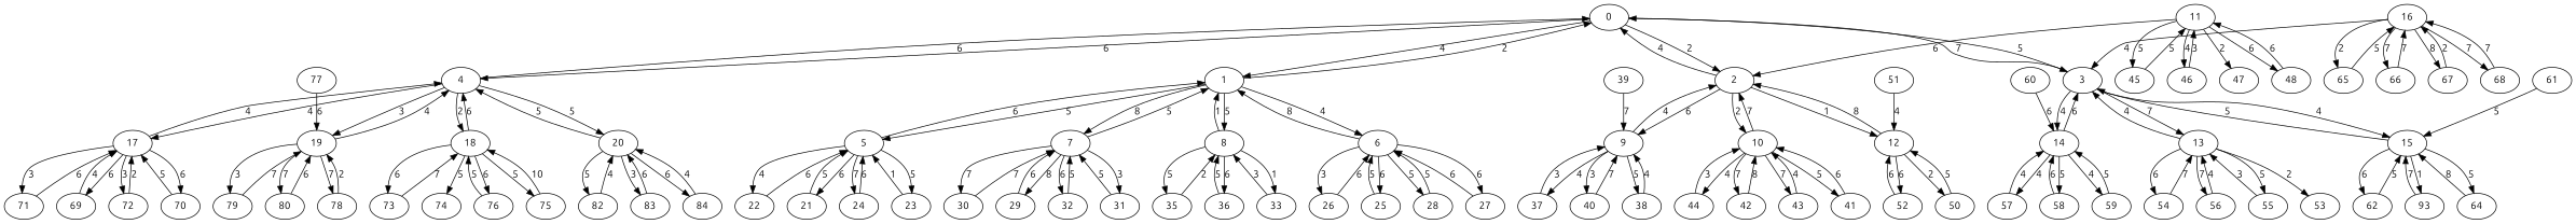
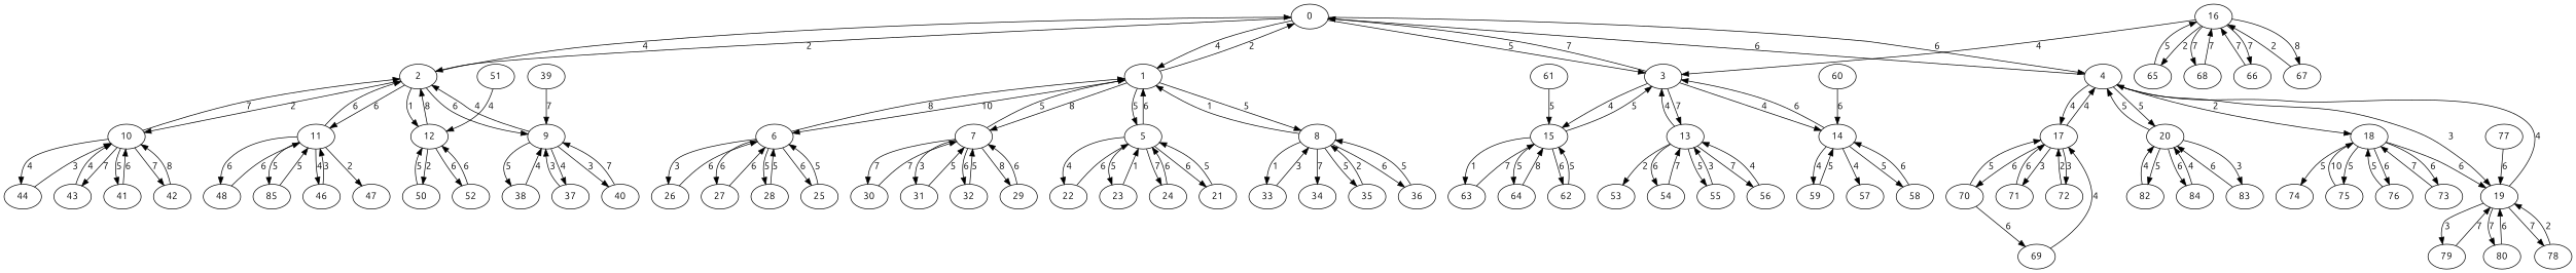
  strict digraph {
    fontname=Ubuntu
    node [fontname=Ubuntu]
    edge [fontname=Ubuntu]
    0
    1
    2
    3
    4
    5
    6
    7
    8
    9
    10
    11
    12
    13
    14
    15
    17
    18
    19
    20
    21
    22
    23
    24
    25
    26
    27
    28
    29
    30
    31
    32
    33
+   34
    35
    36
    37
    38
    40
    41
    42
    43
    44
-   45
+   45 [label=85]
    46
    47
    48
    50
    52
    53
    54
    55
    56
    57
    58
    59
    62
-   63 [label=93]
+   63
    64
    69
    70
    71
    72
    73
    74
    75
    76
    78
    79
    80
    82
    83
    84
    16
    65
    66
    67
    68
    39
    51
    60
    61
    77
    0 -> 1 [label=4]
    0 -> 2 [label=2]
    0 -> 3 [label=5]
    0 -> 4 [label=6]
    1 -> 0 [label=2]
    1 -> 5 [label=5]
-   1 -> 6 [label=4]
+   1 -> 6 [label=10]
    1 -> 7 [label=8]
    1 -> 8 [label=5]
    2 -> 0 [label=4]
    2 -> 9 [label=6]
    2 -> 10 [label=2]
+   2 -> 11 [label=6]
    2 -> 12 [label=1]
    3 -> 0 [label=7]
    3 -> 13 [label=7]
    3 -> 14 [label=4]
    3 -> 15 [label=4]
    4 -> 0 [label=6]
    4 -> 17 [label=4]
    4 -> 18 [label=2]
    4 -> 19 [label=3]
    4 -> 20 [label=5]
    5 -> 1 [label=6]
    5 -> 21 [label=6]
    5 -> 22 [label=4]
    5 -> 23 [label=5]
    5 -> 24 [label=7]
    6 -> 1 [label=8]
    6 -> 25 [label=6]
    6 -> 26 [label=3]
    6 -> 27 [label=6]
    6 -> 28 [label=5]
    7 -> 1 [label=5]
    7 -> 29 [label=8]
    7 -> 30 [label=7]
    7 -> 31 [label=3]
    7 -> 32 [label=6]
    8 -> 1 [label=1]
    8 -> 33 [label=1]
+   8 -> 34 [label=7]
    8 -> 35 [label=5]
    8 -> 36 [label=6]
    9 -> 2 [label=4]
    9 -> 37 [label=4]
    9 -> 38 [label=5]
    9 -> 40 [label=3]
    10 -> 2 [label=7]
    10 -> 41 [label=5]
    10 -> 42 [label=7]
    10 -> 43 [label=7]
    10 -> 44 [label=4]
    11 -> 2 [label=6]
    11 -> 45 [label=5]
    11 -> 46 [label=4]
    11 -> 47 [label=2]
    11 -> 48 [label=6]
    12 -> 2 [label=8]
    12 -> 50 [label=2]
    12 -> 52 [label=6]
    13 -> 3 [label=4]
    13 -> 53 [label=2]
    13 -> 54 [label=6]
    13 -> 55 [label=5]
    13 -> 56 [label=7]
    14 -> 3 [label=6]
    14 -> 57 [label=4]
    14 -> 58 [label=5]
    14 -> 59 [label=4]
    15 -> 3 [label=5]
    15 -> 62 [label=6]
    15 -> 63 [label=1]
    15 -> 64 [label=5]
    17 -> 4 [label=4]
-   17 -> 69 [label=6]
+   70 -> 69 [label=6]
    17 -> 70 [label=6]
    17 -> 71 [label=3]
    17 -> 72 [label=3]
-   18 -> 4 [label=6]
+   18 -> 19 [label=6]
    18 -> 73 [label=6]
    18 -> 74 [label=5]
    18 -> 75 [label=5]
    18 -> 76 [label=6]
    19 -> 4 [label=4]
    19 -> 78 [label=7]
    19 -> 79 [label=3]
    19 -> 80 [label=7]
    20 -> 4 [label=5]
    20 -> 82 [label=5]
    20 -> 83 [label=3]
    20 -> 84 [label=6]
    21 -> 5 [label=5]
    22 -> 5 [label=6]
    23 -> 5 [label=1]
    24 -> 5 [label=6]
    25 -> 6 [label=5]
    26 -> 6 [label=6]
    27 -> 6 [label=6]
    28 -> 6 [label=5]
    29 -> 7 [label=6]
    30 -> 7 [label=7]
    31 -> 7 [label=5]
    32 -> 7 [label=5]
    33 -> 8 [label=3]
    35 -> 8 [label=2]
    36 -> 8 [label=5]
    37 -> 9 [label=3]
    38 -> 9 [label=4]
    40 -> 9 [label=7]
    41 -> 10 [label=6]
    42 -> 10 [label=8]
    43 -> 10 [label=4]
    44 -> 10 [label=3]
    45 -> 11 [label=5]
    46 -> 11 [label=3]
    48 -> 11 [label=6]
    50 -> 12 [label=5]
    52 -> 12 [label=6]
    54 -> 13 [label=7]
    55 -> 13 [label=3]
    56 -> 13 [label=4]
-   57 -> 14 [label=4]
    58 -> 14 [label=6]
    59 -> 14 [label=5]
    62 -> 15 [label=5]
    63 -> 15 [label=7]
    64 -> 15 [label=8]
    69 -> 17 [label=4]
    70 -> 17 [label=5]
    71 -> 17 [label=6]
    72 -> 17 [label=2]
    73 -> 18 [label=7]
    75 -> 18 [label=10]
    76 -> 18 [label=5]
    78 -> 19 [label=2]
    79 -> 19 [label=7]
    80 -> 19 [label=6]
    82 -> 20 [label=4]
    83 -> 20 [label=6]
    84 -> 20 [label=4]
    16 -> 3 [label=4]
    16 -> 65 [label=2]
    16 -> 66 [label=7]
    16 -> 67 [label=8]
    16 -> 68 [label=7]
    65 -> 16 [label=5]
    66 -> 16 [label=7]
    67 -> 16 [label=2]
    68 -> 16 [label=7]
    39 -> 9 [label=7]
    51 -> 12 [label=4]
    60 -> 14 [label=6]
    61 -> 15 [label=5]
    77 -> 19 [label=6]
  }
